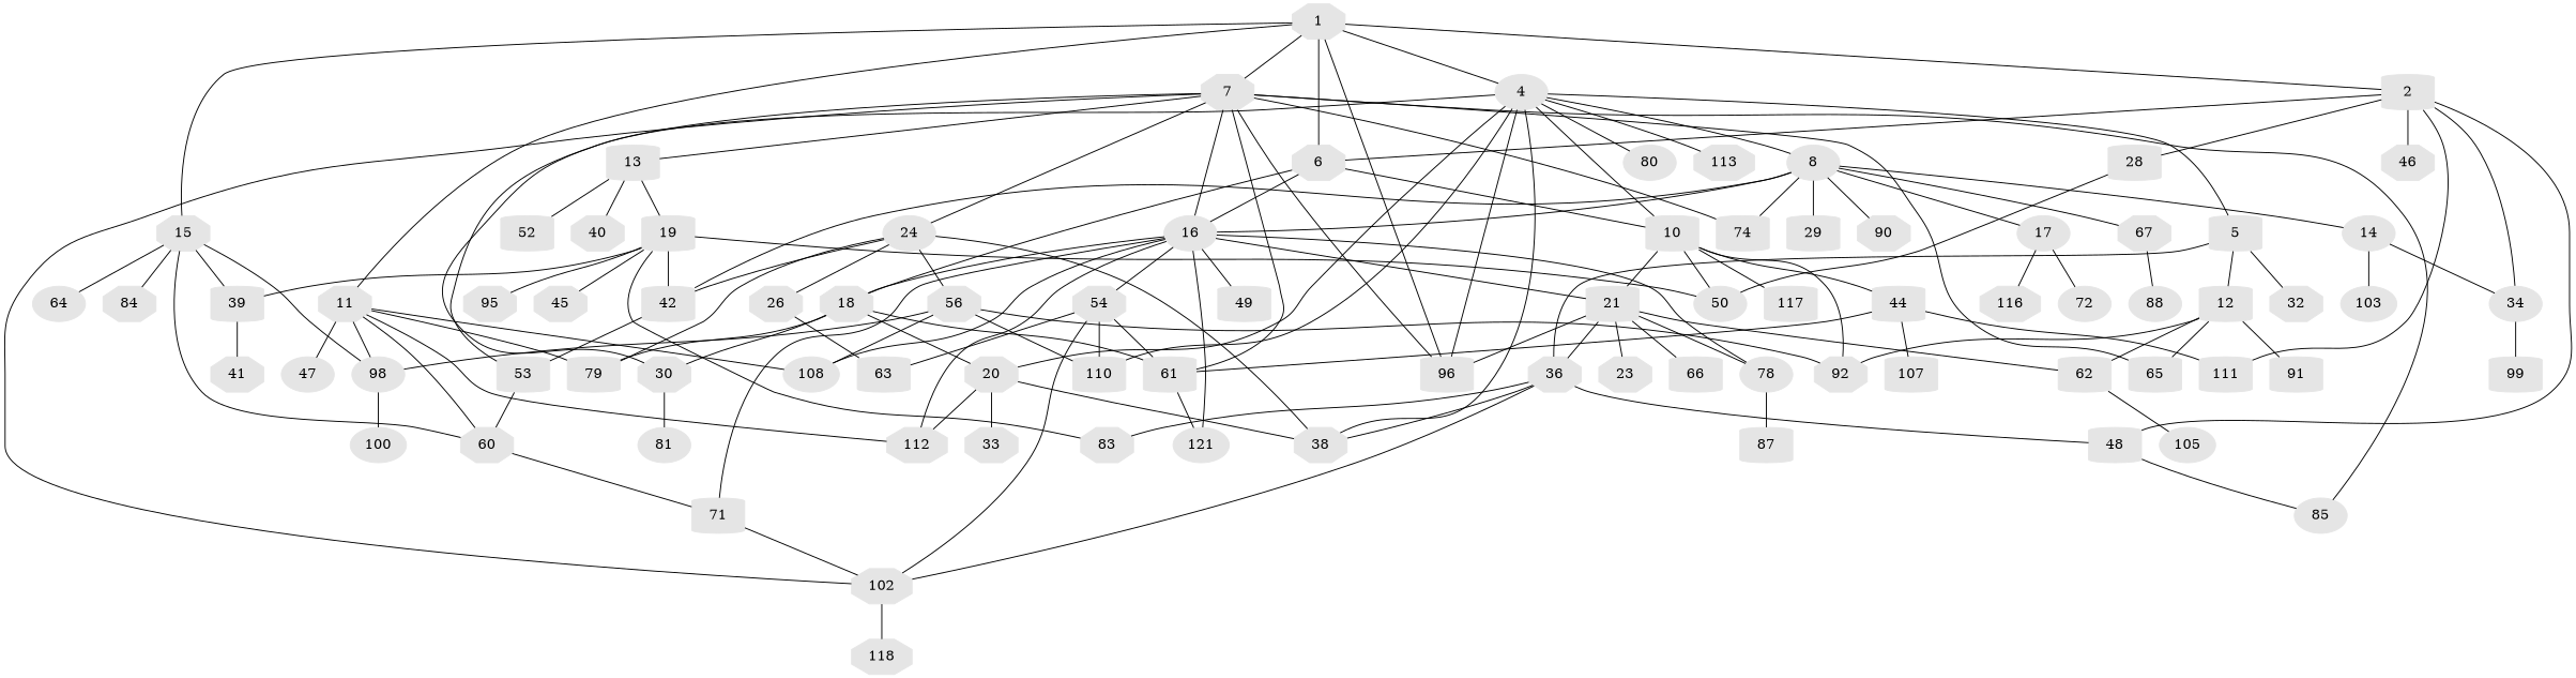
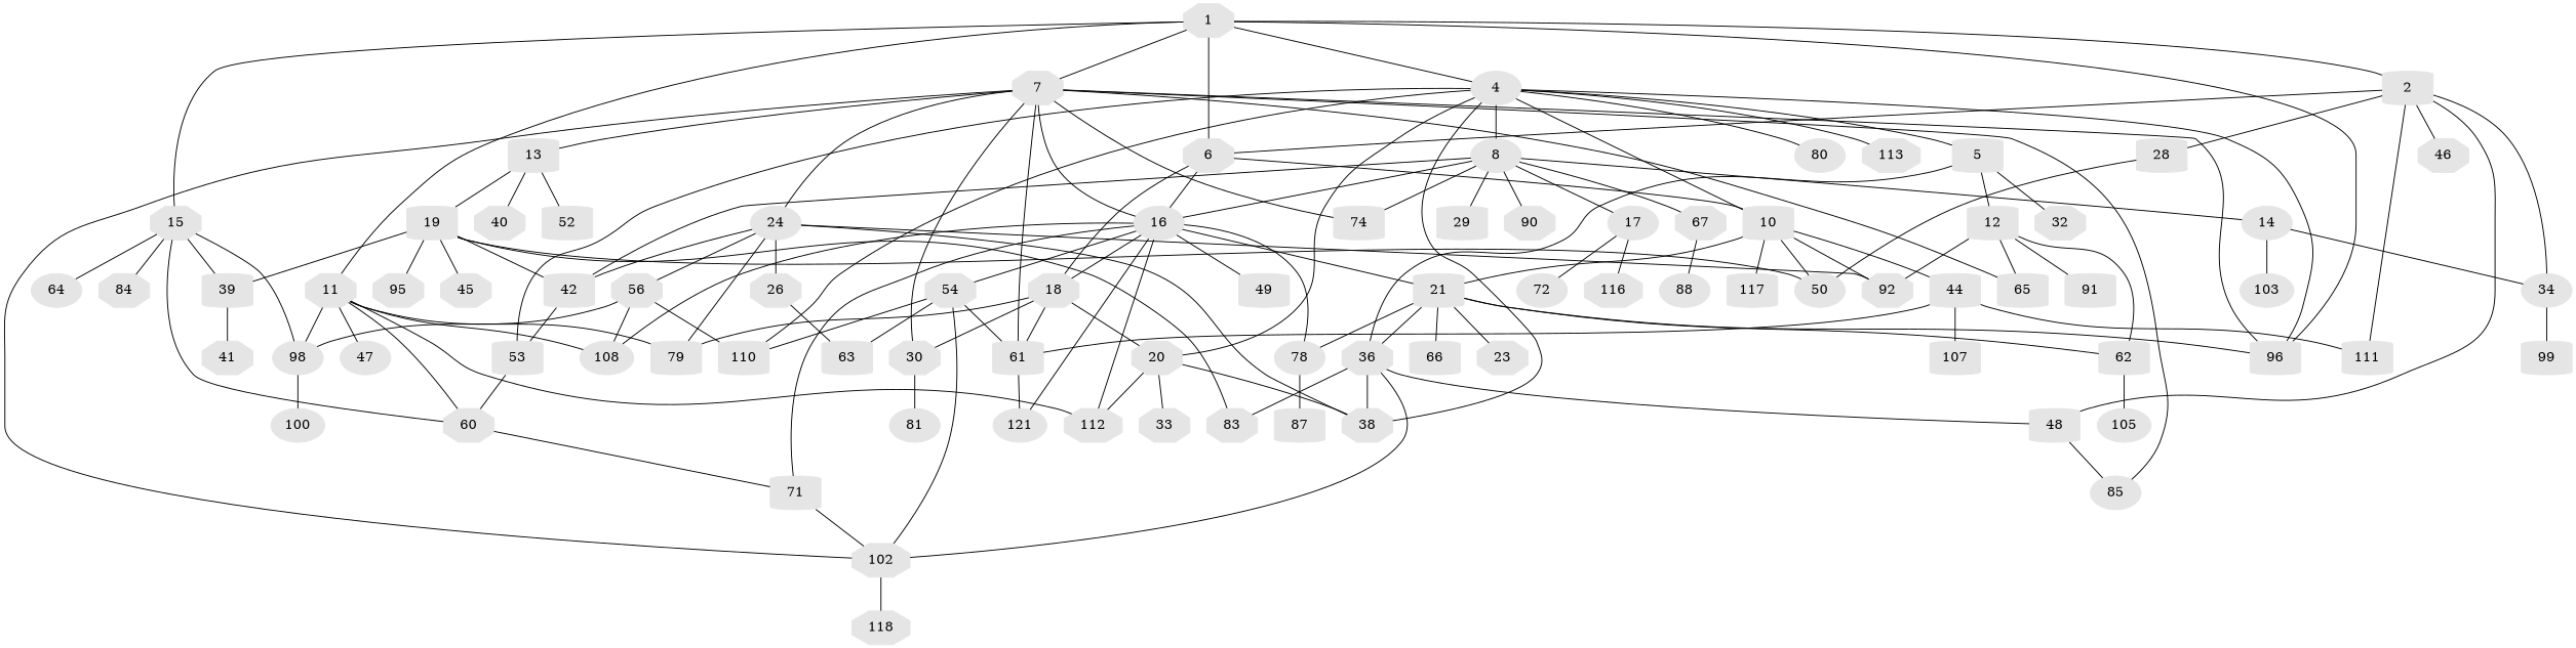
  graph {
    node [color=gray90 shape=octagon style=filled]
    1 [super="+57"]
    2 [shape=cylinder super="+3"]
    4 [shape=ellipse super="+75"]
    6
    7 [super="+9"]
    11 [super="+31"]
    15 [super="+22"]
    96 [shape=cylinder super="+97"]
    28 [shape=cylinder]
    34 [shape=ellipse]
    46
    48 [shape=cylinder super="+73"]
    111 [shape=cylinder]
    5 [shape=cylinder]
    8 [shape=ellipse super="+43"]
    10 [shape=cylinder super="+35"]
    20 [super="+25"]
    38
    53 [shape=cylinder]
    80 [shape=ellipse]
    110 [shape=cylinder]
    113
    16 [shape=ellipse super="+106"]
    18 [super="+95"]
    13 [shape=cylinder]
    24 [shape=ellipse super="+104"]
    30 [super="+89"]
    61 [shape=cylinder super="+70"]
    65 [shape=cylinder super="+115"]
    74 [shape=cylinder]
    85 [shape=ellipse]
    102 [super="+109"]
    47 [shape=ellipse]
    60
    79 [shape=cylinder super="+101"]
    98 [shape=ellipse]
    108 [shape=ellipse]
    112 [super="+114"]
    39 [shape=cylinder]
    64 [shape=ellipse]
    84
    50 [shape=ellipse super="+120"]
    99 [shape=cylinder]
    12 [shape=cylinder super="+68"]
    32
    36 [super="+77"]
    14 [shape=ellipse super="+51"]
    17 [shape=ellipse super="+86"]
    29 [shape=cylinder]
    42 [shape=cylinder]
    67
    90
    21 [shape=cylinder super="+37"]
    44 [shape=cylinder]
    92
    117 [shape=cylinder]
    33
    62 [shape=cylinder super="+94"]
    91 [shape=cylinder]
    83
    49 [shape=cylinder]
    54 [super="+58"]
    71 [shape=cylinder super="+76"]
    78 [shape=ellipse]
    121 [shape=ellipse]
    19 [shape=cylinder super="+27"]
    40 [super="+119"]
    52 [shape=cylinder super="+55"]
    26 [super="+69"]
    56 [super="+59"]
    81 [shape=ellipse]
    118
    103 [shape=ellipse]
    72 [shape=ellipse]
    116
    88 [shape=ellipse]
    23
    66 [shape=cylinder]
    107 [shape=cylinder]
    100 [shape=ellipse]
    105 [shape=ellipse]
    45
    n83 [label=95]
    41 [super="+82"]
    63 [shape=cylinder]
    87 [shape=cylinder]
    1 -- 2
    1 -- 4
    1 -- 6
    1 -- 7
    1 -- 11
    1 -- 15
    1 -- 96
    2 -- 6
    2 -- 28
    2 -- 34
    2 -- 46
    2 -- 48
    2 -- 111
    4 -- 96
    4 -- 5
    4 -- 8
    4 -- 10
    4 -- 20
    4 -- 38
    4 -- 53
    4 -- 80
    4 -- 110
    4 -- 113
    6 -- 10
    6 -- 16
    6 -- 18
    7 -- 96
    7 -- 16
    7 -- 13
    7 -- 24
    7 -- 30
    7 -- 61
    7 -- 65
    7 -- 74
    7 -- 85
    7 -- 102
    11 -- 47
    11 -- 60
    11 -- 79
    11 -- 98
    11 -- 108
    11 -- 112
    15 -- 60
    15 -- 98
    15 -- 39
    15 -- 64
    15 -- 84
    28 -- 50
    34 -- 99
    48 -- 85
    5 -- 12
    5 -- 32
    5 -- 36
    8 -- 16
    8 -- 74
    8 -- 14
    8 -- 17
    8 -- 29
    8 -- 42
    8 -- 67
    8 -- 90
    10 -- 50
    10 -- 21
    10 -- 44
    10 -- 92
    10 -- 117
    20 -- 38
    20 -- 112
    20 -- 33
    53 -- 60
    16 -- 18
    16 -- 108
    16 -- 112
    16 -- 21
    16 -- 49
    16 -- 54
    16 -- 71
    16 -- 78
    16 -- 121
    18 -- 20
    18 -- 30
    18 -- 61
    18 -- 79
    13 -- 19
    13 -- 40
    13 -- 52
    24 -- 38
    24 -- 79
    24 -- 42
    24 -- 26
    24 -- 56
    30 -- 81
    61 -- 121
    102 -- 118
    60 -- 71
    98 -- 100
    39 -- 41
    12 -- 65
    12 -- 92
    12 -- 62
    12 -- 91
    36 -- 48
    36 -- 38
    36 -- 102
    36 -- 83
    14 -- 34
    14 -- 103
    17 -- 72
    17 -- 116
    42 -- 53
    67 -- 88
    21 -- 96
    21 -- 36
    21 -- 62
    21 -- 78
    21 -- 23
    21 -- 66
    44 -- 111
    44 -- 61
    44 -- 107
    62 -- 105
    54 -- 110
    54 -- 61
    54 -- 102
    54 -- 63
    71 -- 102
    78 -- 87
    19 -- 39
    19 -- 50
    19 -- 42
    19 -- 83
    19 -- 45
    19 -- n83
    26 -- 63
    56 -- 110
    56 -- 98
    56 -- 108
-   56 -- 92
+   24 -- 92
  }
